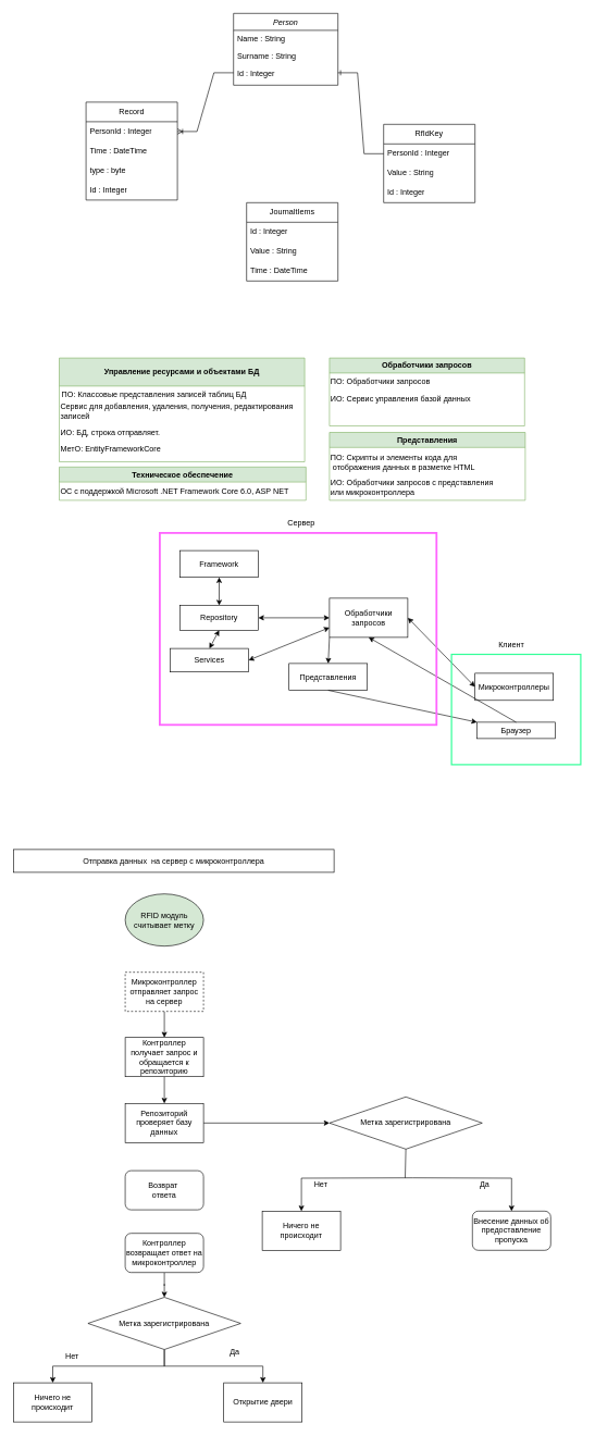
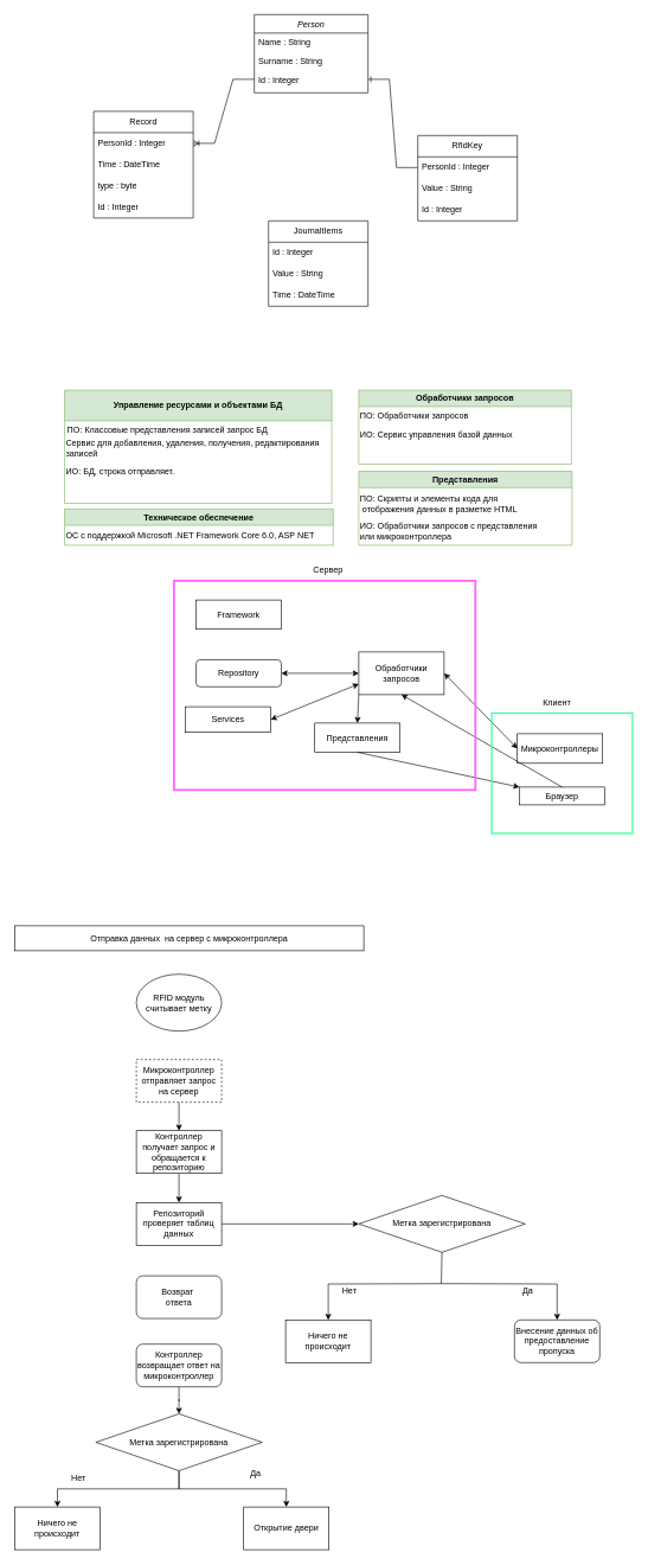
  <mxCell id="0" />
  <mxCell id="1" parent="0" />
  <mxCell id="2" value="Person" style="swimlane;fontStyle=2;align=center;verticalAlign=top;childLayout=stackLayout;horizontal=1;startSize=26;horizontalStack=0;resizeParent=1;resizeLast=0;collapsible=1;marginBottom=0;rounded=0;shadow=0;strokeWidth=1;" parent="1" vertex="1"><mxGeometry x="357" y="20" width="160" height="110" as="geometry"><mxRectangle x="230" y="140" width="160" height="26" as="alternateBounds" /></mxGeometry></mxCell>
  <mxCell id="3" value="Name : String" style="text;align=left;verticalAlign=top;spacingLeft=4;spacingRight=4;overflow=hidden;rotatable=0;points=[[0,0.5],[1,0.5]];portConstraint=eastwest;" parent="2" vertex="1"><mxGeometry y="26" width="160" height="26" as="geometry" /></mxCell>
  <mxCell id="4" value="Surname : String" style="text;align=left;verticalAlign=top;spacingLeft=4;spacingRight=4;overflow=hidden;rotatable=0;points=[[0,0.5],[1,0.5]];portConstraint=eastwest;rounded=0;shadow=0;html=0;" parent="2" vertex="1"><mxGeometry y="52" width="160" height="26" as="geometry" /></mxCell>
  <mxCell id="5" value="Id : Integer" style="text;align=left;verticalAlign=top;spacingLeft=4;spacingRight=4;overflow=hidden;rotatable=0;points=[[0,0.5],[1,0.5]];portConstraint=eastwest;rounded=0;shadow=0;html=0;" parent="2" vertex="1"><mxGeometry y="78" width="160" height="26" as="geometry" /></mxCell>
  <mxCell id="6" value="RfIdKey" style="swimlane;fontStyle=0;childLayout=stackLayout;horizontal=1;startSize=30;horizontalStack=0;resizeParent=1;resizeParentMax=0;resizeLast=0;collapsible=1;marginBottom=0;whiteSpace=wrap;html=1;swimlaneLine=1;" parent="1" vertex="1"><mxGeometry x="587" y="190" width="140" height="120" as="geometry" /></mxCell>
  <mxCell id="7" value="PersonId : Integer" style="text;strokeColor=none;fillColor=none;align=left;verticalAlign=middle;spacingLeft=4;spacingRight=4;overflow=hidden;points=[[0,0.5],[1,0.5]];portConstraint=eastwest;rotatable=0;whiteSpace=wrap;html=1;" parent="6" vertex="1"><mxGeometry y="30" width="140" height="30" as="geometry" /></mxCell>
  <mxCell id="8" value="Value : String" style="text;strokeColor=none;fillColor=none;align=left;verticalAlign=middle;spacingLeft=4;spacingRight=4;overflow=hidden;points=[[0,0.5],[1,0.5]];portConstraint=eastwest;rotatable=0;whiteSpace=wrap;html=1;" parent="6" vertex="1"><mxGeometry y="60" width="140" height="30" as="geometry" /></mxCell>
  <mxCell id="9" value="Id : Integer" style="text;strokeColor=none;fillColor=none;align=left;verticalAlign=middle;spacingLeft=4;spacingRight=4;overflow=hidden;points=[[0,0.5],[1,0.5]];portConstraint=eastwest;rotatable=0;whiteSpace=wrap;html=1;" parent="6" vertex="1"><mxGeometry y="90" width="140" height="30" as="geometry" /></mxCell>
  <mxCell id="10" value="Record" style="swimlane;fontStyle=0;childLayout=stackLayout;horizontal=1;startSize=30;horizontalStack=0;resizeParent=1;resizeParentMax=0;resizeLast=0;collapsible=1;marginBottom=0;whiteSpace=wrap;html=1;" parent="1" vertex="1"><mxGeometry x="131" y="156" width="140" height="150" as="geometry" /></mxCell>
  <mxCell id="11" value="PersonId : Integer" style="text;strokeColor=none;fillColor=none;align=left;verticalAlign=middle;spacingLeft=4;spacingRight=4;overflow=hidden;points=[[0,0.5],[1,0.5]];portConstraint=eastwest;rotatable=0;whiteSpace=wrap;html=1;" parent="10" vertex="1"><mxGeometry y="30" width="140" height="30" as="geometry" /></mxCell>
  <mxCell id="12" value="Time : DateTime" style="text;strokeColor=none;fillColor=none;align=left;verticalAlign=middle;spacingLeft=4;spacingRight=4;overflow=hidden;points=[[0,0.5],[1,0.5]];portConstraint=eastwest;rotatable=0;whiteSpace=wrap;html=1;" parent="10" vertex="1"><mxGeometry y="60" width="140" height="30" as="geometry" /></mxCell>
  <mxCell id="13" value="type : byte" style="text;strokeColor=none;fillColor=none;align=left;verticalAlign=middle;spacingLeft=4;spacingRight=4;overflow=hidden;points=[[0,0.5],[1,0.5]];portConstraint=eastwest;rotatable=0;whiteSpace=wrap;html=1;" parent="10" vertex="1"><mxGeometry y="90" width="140" height="30" as="geometry" /></mxCell>
  <mxCell id="14" value="Id : Integer" style="text;strokeColor=none;fillColor=none;align=left;verticalAlign=middle;spacingLeft=4;spacingRight=4;overflow=hidden;points=[[0,0.5],[1,0.5]];portConstraint=eastwest;rotatable=0;whiteSpace=wrap;html=1;" parent="10" vertex="1"><mxGeometry y="120" width="140" height="30" as="geometry" /></mxCell>
  <mxCell id="15" value="JournaltIems" style="swimlane;fontStyle=0;childLayout=stackLayout;horizontal=1;startSize=30;horizontalStack=0;resizeParent=1;resizeParentMax=0;resizeLast=0;collapsible=1;marginBottom=0;whiteSpace=wrap;html=1;" parent="1" vertex="1"><mxGeometry x="377" y="310" width="140" height="120" as="geometry" /></mxCell>
  <mxCell id="16" value="Id : Integer" style="text;strokeColor=none;fillColor=none;align=left;verticalAlign=middle;spacingLeft=4;spacingRight=4;overflow=hidden;points=[[0,0.5],[1,0.5]];portConstraint=eastwest;rotatable=0;whiteSpace=wrap;html=1;" parent="15" vertex="1"><mxGeometry y="30" width="140" height="30" as="geometry" /></mxCell>
  <mxCell id="17" value="Value : String" style="text;strokeColor=none;fillColor=none;align=left;verticalAlign=middle;spacingLeft=4;spacingRight=4;overflow=hidden;points=[[0,0.5],[1,0.5]];portConstraint=eastwest;rotatable=0;whiteSpace=wrap;html=1;" parent="15" vertex="1"><mxGeometry y="60" width="140" height="30" as="geometry" /></mxCell>
  <mxCell id="18" value="Time : DateTime" style="text;strokeColor=none;fillColor=none;align=left;verticalAlign=middle;spacingLeft=4;spacingRight=4;overflow=hidden;points=[[0,0.5],[1,0.5]];portConstraint=eastwest;rotatable=0;whiteSpace=wrap;html=1;" parent="15" vertex="1"><mxGeometry y="90" width="140" height="30" as="geometry" /></mxCell>
  <mxCell id="19" value="Управление ресурсами и объектами БД" style="swimlane;whiteSpace=wrap;html=1;startSize=43;fillColor=#d5e8d4;strokeColor=#82b366;" parent="1" vertex="1"><mxGeometry x="90" y="548" width="376" height="159" as="geometry" /></mxCell>
- <mxCell id="20" value="ПО: Классовые представления записей таблиц БД" style="text;html=1;align=left;verticalAlign=middle;resizable=0;points=[];autosize=1;strokeColor=none;fillColor=none;" parent="19" vertex="1"><mxGeometry x="2" y="44" width="301" height="26" as="geometry" /></mxCell>
+ <mxCell id="20" value="ПО: Классовые представления записей запрос БД" style="text;html=1;align=left;verticalAlign=middle;resizable=0;points=[];autosize=1;strokeColor=none;fillColor=none;" parent="19" vertex="1"><mxGeometry x="2" y="44" width="301" height="26" as="geometry" /></mxCell>
  <mxCell id="21" value="Сервис для добавления, удаления, получения, редактирования&lt;br&gt;записей" style="text;html=1;align=left;verticalAlign=middle;resizable=0;points=[];autosize=1;strokeColor=none;fillColor=none;" parent="19" vertex="1"><mxGeometry y="60" width="375" height="41" as="geometry" /></mxCell>
  <mxCell id="22" value="ИО: БД, строка отправляет." style="text;html=1;align=left;verticalAlign=middle;resizable=0;points=[];autosize=1;strokeColor=none;fillColor=none;" parent="19" vertex="1"><mxGeometry y="101" width="183" height="26" as="geometry" /></mxCell>
- <mxCell id="23" value="МетО: EntityFrameworkCore" style="text;html=1;align=left;verticalAlign=middle;resizable=0;points=[];autosize=1;strokeColor=none;fillColor=none;" parent="19" vertex="1"><mxGeometry y="127" width="172" height="26" as="geometry" /></mxCell>
  <mxCell id="24" value="Обработчики запросов" style="swimlane;whiteSpace=wrap;html=1;fillColor=#d5e8d4;strokeColor=#82b366;" parent="1" vertex="1"><mxGeometry x="504" y="548" width="299" height="104" as="geometry" /></mxCell>
  <mxCell id="25" value="ПО: Обработчики запросов" style="text;html=1;align=left;verticalAlign=middle;resizable=0;points=[];autosize=1;strokeColor=none;fillColor=none;" parent="24" vertex="1"><mxGeometry y="24" width="170" height="26" as="geometry" /></mxCell>
  <mxCell id="26" value="ИО: Сервис управления базой данных" style="text;html=1;align=left;verticalAlign=middle;resizable=0;points=[];autosize=1;strokeColor=none;fillColor=none;" parent="24" vertex="1"><mxGeometry y="50" width="233" height="26" as="geometry" /></mxCell>
  <mxCell id="27" value="Представления" style="swimlane;whiteSpace=wrap;html=1;fillColor=#d5e8d4;strokeColor=#82b366;" parent="1" vertex="1"><mxGeometry x="504" y="662" width="300" height="104" as="geometry" /></mxCell>
  <mxCell id="28" value="ПО: Скрипты и элементы кода для&lt;br&gt;&amp;nbsp;отображения данных в разметке HTML" style="text;html=1;align=left;verticalAlign=middle;resizable=0;points=[];autosize=1;strokeColor=none;fillColor=none;" parent="27" vertex="1"><mxGeometry y="25" width="239" height="41" as="geometry" /></mxCell>
  <mxCell id="29" value="ИО: Обработчики запросов с представления &lt;br&gt;или микроконтроллера" style="text;html=1;align=left;verticalAlign=middle;resizable=0;points=[];autosize=1;strokeColor=none;fillColor=none;" parent="27" vertex="1"><mxGeometry y="63" width="267" height="41" as="geometry" /></mxCell>
  <mxCell id="30" value="Техническое обеспечение" style="swimlane;whiteSpace=wrap;html=1;fillColor=#d5e8d4;strokeColor=#82b366;" parent="1" vertex="1"><mxGeometry x="90" y="715" width="378" height="51" as="geometry" /></mxCell>
  <mxCell id="31" value="ОС с поддержкой Microsoft .NET Framework Core 6.0, ASP NET" style="text;html=1;align=left;verticalAlign=middle;resizable=0;points=[];autosize=1;strokeColor=none;fillColor=none;" parent="30" vertex="1"><mxGeometry y="25" width="368" height="26" as="geometry" /></mxCell>
  <mxCell id="32" value="Framework" style="rounded=0;whiteSpace=wrap;html=1;" parent="1" vertex="1"><mxGeometry x="275" y="843" width="120" height="41" as="geometry" /></mxCell>
- <mxCell id="33" value="Repository" style="rounded=0;whiteSpace=wrap;html=1;" parent="1" vertex="1"><mxGeometry x="275" y="927" width="120" height="38" as="geometry" /></mxCell>
- <mxCell id="34" value="" style="endArrow=classic;startArrow=classic;html=1;rounded=0;exitX=0.5;exitY=0;exitDx=0;exitDy=0;entryX=0.5;entryY=1;entryDx=0;entryDy=0;" parent="1" source="33" target="32" edge="1"><mxGeometry width="50" height="50" relative="1" as="geometry"><mxPoint x="474" y="951" as="sourcePoint" /><mxPoint x="524" y="901" as="targetPoint" /></mxGeometry></mxCell>
+ <mxCell id="33" value="Repository" style="whiteSpace=wrap;html=1;rounded=1;" parent="1" vertex="1"><mxGeometry x="275" y="927" width="120" height="38" as="geometry" /></mxCell>
  <mxCell id="35" value="Обработчики запросов" style="rounded=0;whiteSpace=wrap;html=1;" parent="1" vertex="1"><mxGeometry x="504" y="916" width="120" height="60" as="geometry" /></mxCell>
  <mxCell id="36" value="" style="endArrow=classic;startArrow=classic;html=1;rounded=0;entryX=0;entryY=0.5;entryDx=0;entryDy=0;exitX=1;exitY=0.5;exitDx=0;exitDy=0;" parent="1" source="33" target="35" edge="1"><mxGeometry width="50" height="50" relative="1" as="geometry"><mxPoint x="335" y="1069" as="sourcePoint" /><mxPoint x="385" y="1019" as="targetPoint" /></mxGeometry></mxCell>
  <mxCell id="37" value="Services" style="rounded=0;whiteSpace=wrap;html=1;" parent="1" vertex="1"><mxGeometry x="260" y="993" width="120" height="36" as="geometry" /></mxCell>
- <mxCell id="38" value="" style="endArrow=classic;startArrow=classic;html=1;rounded=0;entryX=0.5;entryY=1;entryDx=0;entryDy=0;exitX=0.5;exitY=0;exitDx=0;exitDy=0;" parent="1" source="37" target="33" edge="1"><mxGeometry width="50" height="50" relative="1" as="geometry"><mxPoint x="135" y="1044" as="sourcePoint" /><mxPoint x="185" y="994" as="targetPoint" /></mxGeometry></mxCell>
  <mxCell id="39" value="" style="endArrow=classic;startArrow=classic;html=1;rounded=0;entryX=0;entryY=0.75;entryDx=0;entryDy=0;exitX=1;exitY=0.5;exitDx=0;exitDy=0;" parent="1" source="37" target="35" edge="1"><mxGeometry width="50" height="50" relative="1" as="geometry"><mxPoint x="520" y="1080" as="sourcePoint" /><mxPoint x="570" y="1030" as="targetPoint" /></mxGeometry></mxCell>
  <mxCell id="40" value="Представления" style="rounded=0;whiteSpace=wrap;html=1;" parent="1" vertex="1"><mxGeometry x="442" y="1016" width="120" height="41" as="geometry" /></mxCell>
  <mxCell id="41" value="Браузер" style="rounded=0;whiteSpace=wrap;html=1;" parent="1" vertex="1"><mxGeometry x="730" y="1106" width="120" height="25" as="geometry" /></mxCell>
  <mxCell id="42" value="Микроконтроллеры" style="rounded=0;whiteSpace=wrap;html=1;" parent="1" vertex="1"><mxGeometry x="727" y="1031" width="120" height="41.5" as="geometry" /></mxCell>
  <mxCell id="43" value="" style="endArrow=classic;startArrow=classic;html=1;rounded=0;entryX=1;entryY=0.5;entryDx=0;entryDy=0;exitX=0;exitY=0.5;exitDx=0;exitDy=0;" parent="1" source="42" target="35" edge="1"><mxGeometry width="50" height="50" relative="1" as="geometry"><mxPoint x="275" y="1317" as="sourcePoint" /><mxPoint x="325" y="1267" as="targetPoint" /></mxGeometry></mxCell>
  <mxCell id="44" value="" style="endArrow=classic;html=1;rounded=0;exitX=0.5;exitY=0;exitDx=0;exitDy=0;entryX=0.5;entryY=1;entryDx=0;entryDy=0;" parent="1" source="41" target="35" edge="1"><mxGeometry width="50" height="50" relative="1" as="geometry"><mxPoint x="481" y="1177" as="sourcePoint" /><mxPoint x="531" y="1127" as="targetPoint" /></mxGeometry></mxCell>
  <mxCell id="45" value="" style="endArrow=classic;html=1;rounded=0;exitX=0.5;exitY=1;exitDx=0;exitDy=0;entryX=0;entryY=0;entryDx=0;entryDy=0;" parent="1" source="40" target="41" edge="1"><mxGeometry width="50" height="50" relative="1" as="geometry"><mxPoint x="299" y="1247" as="sourcePoint" /><mxPoint x="349" y="1197" as="targetPoint" /></mxGeometry></mxCell>
  <mxCell id="46" value="" style="endArrow=classic;html=1;rounded=0;exitX=0;exitY=1;exitDx=0;exitDy=0;entryX=0.5;entryY=0;entryDx=0;entryDy=0;" parent="1" source="35" target="40" edge="1"><mxGeometry width="50" height="50" relative="1" as="geometry"><mxPoint x="211" y="1249" as="sourcePoint" /><mxPoint x="261" y="1199" as="targetPoint" /></mxGeometry></mxCell>
- <mxCell id="47" value="RFID модуль считывает метку" style="ellipse;whiteSpace=wrap;html=1;fillColor=#d5e8d4;" parent="1" vertex="1"><mxGeometry x="191" y="1369" width="120" height="80" as="geometry" /></mxCell>
+ <mxCell id="47" value="RFID модуль считывает метку" style="ellipse;whiteSpace=wrap;html=1;" parent="1" vertex="1"><mxGeometry x="191" y="1369" width="120" height="80" as="geometry" /></mxCell>
  <mxCell id="48" style="edgeStyle=orthogonalEdgeStyle;rounded=0;orthogonalLoop=1;jettySize=auto;html=1;entryX=0.5;entryY=0;entryDx=0;entryDy=0;" parent="1" source="49" target="51" edge="1"><mxGeometry relative="1" as="geometry" /></mxCell>
  <mxCell id="49" value="Микроконтроллер отправляет запрос на сервер" style="rounded=0;whiteSpace=wrap;html=1;dashed=1;" parent="1" vertex="1"><mxGeometry x="191" y="1489" width="120" height="60" as="geometry" /></mxCell>
  <mxCell id="50" style="edgeStyle=orthogonalEdgeStyle;rounded=0;orthogonalLoop=1;jettySize=auto;html=1;entryX=0.5;entryY=0;entryDx=0;entryDy=0;" parent="1" source="51" target="53" edge="1"><mxGeometry relative="1" as="geometry" /></mxCell>
  <mxCell id="51" value="Контроллер получает запрос и обращается к репозиторию" style="rounded=0;whiteSpace=wrap;html=1;" parent="1" vertex="1"><mxGeometry x="191" y="1589" width="120" height="60" as="geometry" /></mxCell>
  <mxCell id="52" style="edgeStyle=orthogonalEdgeStyle;rounded=0;orthogonalLoop=1;jettySize=auto;html=1;entryX=0;entryY=0.5;entryDx=0;entryDy=0;" parent="1" source="53" target="70" edge="1"><mxGeometry relative="1" as="geometry" /></mxCell>
- <mxCell id="53" value="Репозиторий проверяет базу данных" style="rounded=0;whiteSpace=wrap;html=1;" parent="1" vertex="1"><mxGeometry x="191" y="1690" width="120" height="60" as="geometry" /></mxCell>
+ <mxCell id="53" value="Репозиторий проверяет таблиц данных" style="rounded=0;whiteSpace=wrap;html=1;" parent="1" vertex="1"><mxGeometry x="191" y="1690" width="120" height="60" as="geometry" /></mxCell>
  <mxCell id="54" value="Нет" style="text;html=1;strokeColor=none;fillColor=none;align=center;verticalAlign=middle;whiteSpace=wrap;rounded=0;" parent="1" vertex="1"><mxGeometry x="80" y="2062" width="60" height="30" as="geometry" /></mxCell>
  <mxCell id="55" value="Возврат&amp;nbsp;&lt;br&gt;ответа" style="whiteSpace=wrap;html=1;rounded=1;" parent="1" vertex="1"><mxGeometry x="191" y="1793" width="120" height="60" as="geometry" /></mxCell>
  <mxCell id="56" value="Да" style="text;html=1;strokeColor=none;fillColor=none;align=center;verticalAlign=middle;whiteSpace=wrap;rounded=0;" parent="1" vertex="1"><mxGeometry x="329" y="2056" width="60" height="30" as="geometry" /></mxCell>
  <mxCell id="57" style="edgeStyle=orthogonalEdgeStyle;rounded=0;orthogonalLoop=1;jettySize=auto;html=1;entryX=0.5;entryY=0;entryDx=0;entryDy=0;" parent="1" source="58" target="61" edge="1"><mxGeometry relative="1" as="geometry" /></mxCell>
  <mxCell id="58" value="Контроллер возвращает ответ на микроконтроллер" style="whiteSpace=wrap;html=1;rounded=1;" parent="1" vertex="1"><mxGeometry x="191" y="1889" width="120" height="60" as="geometry" /></mxCell>
  <mxCell id="59" style="edgeStyle=orthogonalEdgeStyle;rounded=0;orthogonalLoop=1;jettySize=auto;html=1;entryX=0.5;entryY=0;entryDx=0;entryDy=0;" parent="1" source="61" target="63" edge="1"><mxGeometry relative="1" as="geometry" /></mxCell>
  <mxCell id="60" style="edgeStyle=orthogonalEdgeStyle;rounded=0;orthogonalLoop=1;jettySize=auto;html=1;entryX=0.5;entryY=0;entryDx=0;entryDy=0;" parent="1" source="61" target="62" edge="1"><mxGeometry relative="1" as="geometry" /></mxCell>
  <mxCell id="61" value="Метка зарегистрирована" style="rhombus;whiteSpace=wrap;html=1;" parent="1" vertex="1"><mxGeometry x="134" y="1987" width="234" height="80" as="geometry" /></mxCell>
  <mxCell id="62" value="Открытие двери" style="rounded=0;whiteSpace=wrap;html=1;" parent="1" vertex="1"><mxGeometry x="342" y="2118" width="120" height="60" as="geometry" /></mxCell>
  <mxCell id="63" value="Ничего не происходит" style="rounded=0;whiteSpace=wrap;html=1;" parent="1" vertex="1"><mxGeometry x="20" y="2118" width="120" height="60" as="geometry" /></mxCell>
  <mxCell id="64" value="Нет" style="text;html=1;strokeColor=none;fillColor=none;align=center;verticalAlign=middle;whiteSpace=wrap;rounded=0;" parent="1" vertex="1"><mxGeometry x="461" y="1799" width="60" height="30" as="geometry" /></mxCell>
  <mxCell id="65" value="Да" style="text;html=1;strokeColor=none;fillColor=none;align=center;verticalAlign=middle;whiteSpace=wrap;rounded=0;" parent="1" vertex="1"><mxGeometry x="712" y="1799" width="60" height="30" as="geometry" /></mxCell>
  <mxCell id="66" style="edgeStyle=orthogonalEdgeStyle;rounded=0;orthogonalLoop=1;jettySize=auto;html=1;entryX=0.5;entryY=0;entryDx=0;entryDy=0;" parent="1" target="69" edge="1"><mxGeometry relative="1" as="geometry"><mxPoint x="632" y="1804" as="sourcePoint" /></mxGeometry></mxCell>
  <mxCell id="67" style="edgeStyle=orthogonalEdgeStyle;rounded=0;orthogonalLoop=1;jettySize=auto;html=1;entryX=0.5;entryY=0;entryDx=0;entryDy=0;" parent="1" target="68" edge="1"><mxGeometry relative="1" as="geometry"><mxPoint x="632" y="1804" as="sourcePoint" /></mxGeometry></mxCell>
  <mxCell id="68" value="Внесение данных об предоставление пропуска" style="whiteSpace=wrap;html=1;rounded=1;" parent="1" vertex="1"><mxGeometry x="723" y="1855" width="120" height="60" as="geometry" /></mxCell>
  <mxCell id="69" value="Ничего не происходит" style="rounded=0;whiteSpace=wrap;html=1;" parent="1" vertex="1"><mxGeometry x="401" y="1855" width="120" height="60" as="geometry" /></mxCell>
  <mxCell id="70" value="Метка зарегистрирована" style="rhombus;whiteSpace=wrap;html=1;" parent="1" vertex="1"><mxGeometry x="504" y="1680" width="234" height="80" as="geometry" /></mxCell>
  <mxCell id="71" value="" style="endArrow=none;html=1;rounded=0;entryX=0.5;entryY=1;entryDx=0;entryDy=0;" parent="1" target="70" edge="1"><mxGeometry width="50" height="50" relative="1" as="geometry"><mxPoint x="620" y="1804" as="sourcePoint" /><mxPoint x="648" y="1909" as="targetPoint" /></mxGeometry></mxCell>
  <mxCell id="72" value="" style="edgeStyle=entityRelationEdgeStyle;fontSize=12;html=1;endArrow=ERone;endFill=1;rounded=0;exitX=0;exitY=0.5;exitDx=0;exitDy=0;entryX=1;entryY=0.5;entryDx=0;entryDy=0;" parent="1" source="7" target="5" edge="1"><mxGeometry width="100" height="100" relative="1" as="geometry"><mxPoint x="46" y="358" as="sourcePoint" /><mxPoint x="146" y="258" as="targetPoint" /></mxGeometry></mxCell>
  <mxCell id="73" value="" style="edgeStyle=entityRelationEdgeStyle;fontSize=12;html=1;endArrow=ERoneToMany;rounded=0;exitX=0;exitY=0.5;exitDx=0;exitDy=0;entryX=1;entryY=0.5;entryDx=0;entryDy=0;" parent="1" source="5" target="11" edge="1"><mxGeometry width="100" height="100" relative="1" as="geometry"><mxPoint x="118" y="455" as="sourcePoint" /><mxPoint x="218" y="355" as="targetPoint" /></mxGeometry></mxCell>
  <mxCell id="74" value="" style="rounded=0;whiteSpace=wrap;html=1;fillColor=none;strokeColor=#FF66FF;strokeWidth=3;" parent="1" vertex="1"><mxGeometry x="244" y="816" width="424" height="294" as="geometry" /></mxCell>
  <mxCell id="75" value="" style="rounded=0;whiteSpace=wrap;html=1;fillColor=none;strokeColor=#33FF99;strokeWidth=2;" parent="1" vertex="1"><mxGeometry x="691" y="1002" width="198" height="169" as="geometry" /></mxCell>
  <mxCell id="76" value="Сервер" style="text;html=1;strokeColor=none;fillColor=none;align=center;verticalAlign=middle;whiteSpace=wrap;rounded=0;" parent="1" vertex="1"><mxGeometry x="431" y="786" width="60" height="30" as="geometry" /></mxCell>
  <mxCell id="77" value="Клиент" style="text;html=1;strokeColor=none;fillColor=none;align=center;verticalAlign=middle;whiteSpace=wrap;rounded=0;" parent="1" vertex="1"><mxGeometry x="753" y="972" width="60" height="30" as="geometry" /></mxCell>
  <mxCell id="78" value="Отправка данных&amp;nbsp; на сервер с микроконтроллера" style="rounded=0;whiteSpace=wrap;html=1;" vertex="1" parent="1"><mxGeometry x="20" y="1301" width="491" height="35" as="geometry" /></mxCell>
